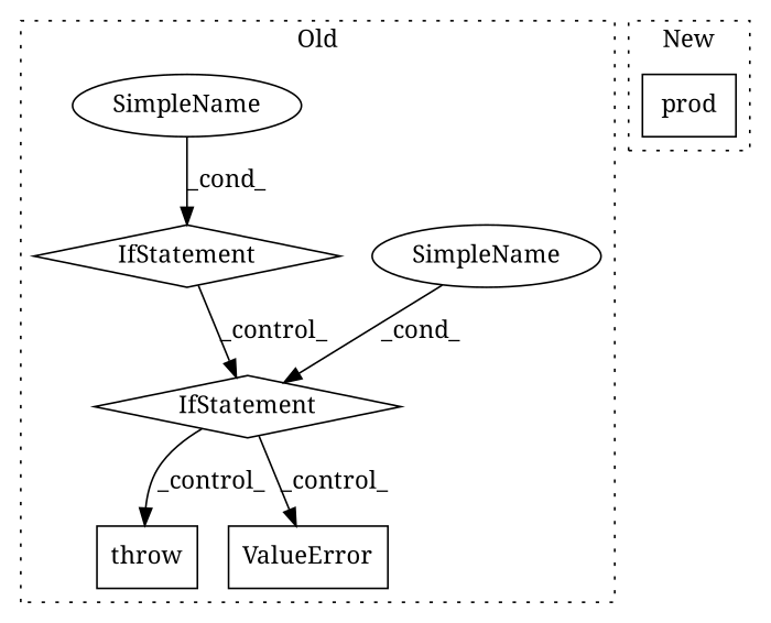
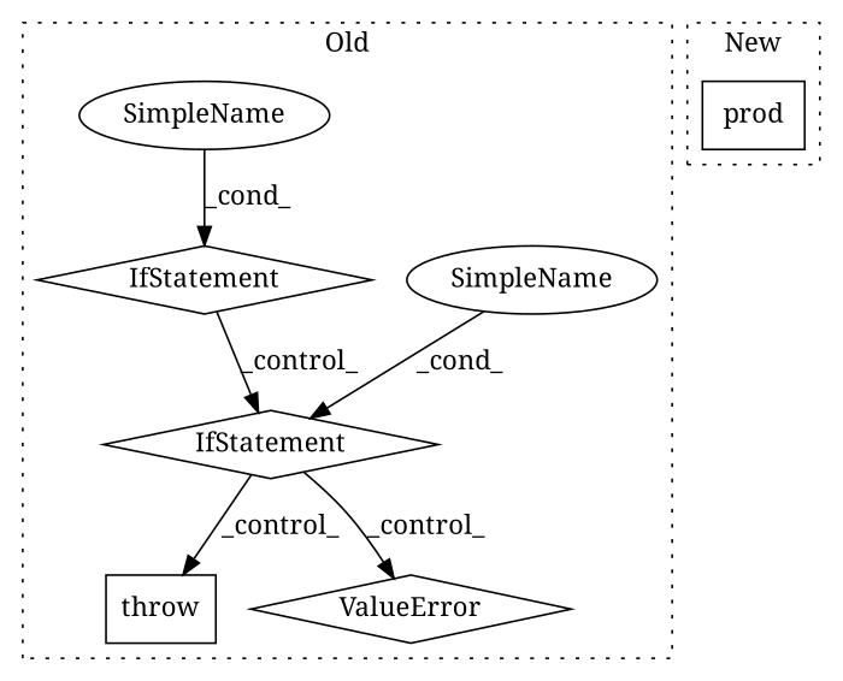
  digraph {
    fontname="Noto Serif"
    node [a=25 fontname="Noto Serif" shape=box]
    edge [fontname="Noto Serif"]
    n1 [a=53 l=6 label=throw s=10083]
    n2 [l="4,2" label=IfStatement s="9743,9761" shape=diamond]
    n3 [a=42 label=SimpleName shape=ellipse]
    n4 [l="4,2" label=IfStatement s="9650,9668" shape=diamond]
    n5 [a=42 label=SimpleName shape=ellipse]
-   n6 [a=32 l="11,1" label=ValueError s="10089,10129"]
+   n6 [a=32 l="11,1" label=ValueError s="10089,10129" shape=diamond]
    n7 [a=32 l="5,1" label=prod s="10617,10627"]
    subgraph cluster_1 {
      label=Old
      style=dotted
      n1
      n2
      n3
      n4
      n5
      n6
    }
    subgraph cluster_2 {
      label=New
      style=dotted
      n7
    }
    n2 -> n1 [label=_control_]
    n2 -> n6 [label=_control_]
    n3 -> n2 [label=_cond_]
    n4 -> n2 [label=_control_]
    n5 -> n4 [label=_cond_]
  }
